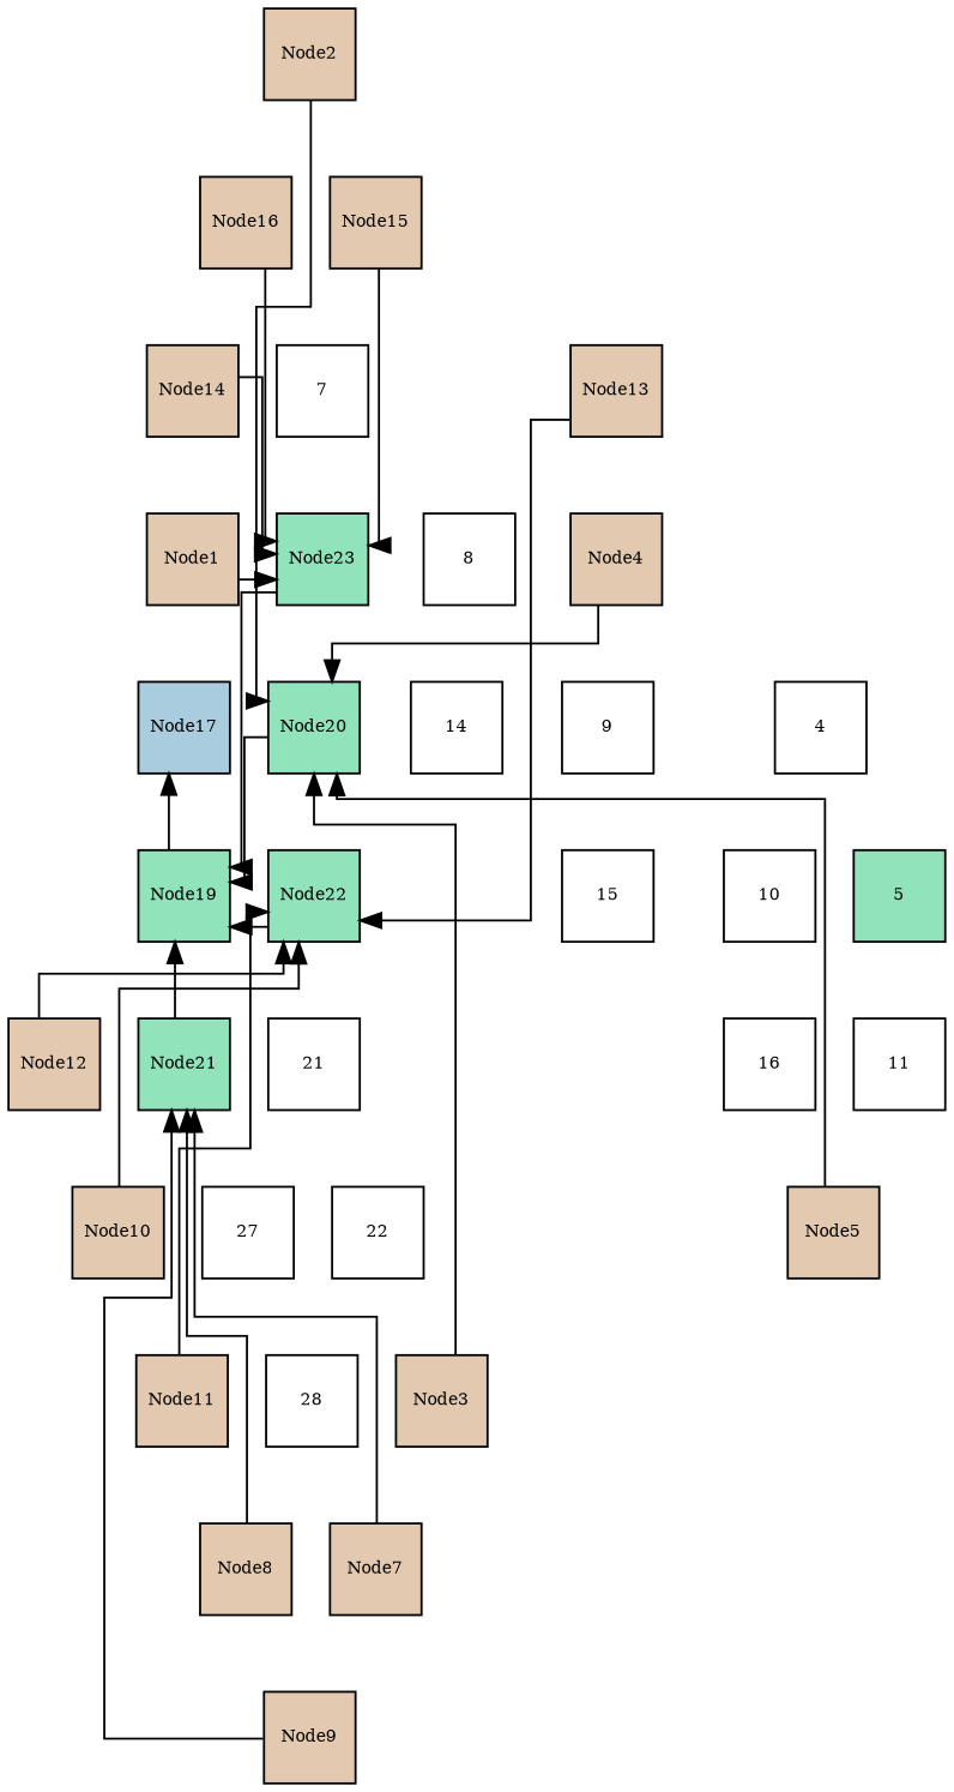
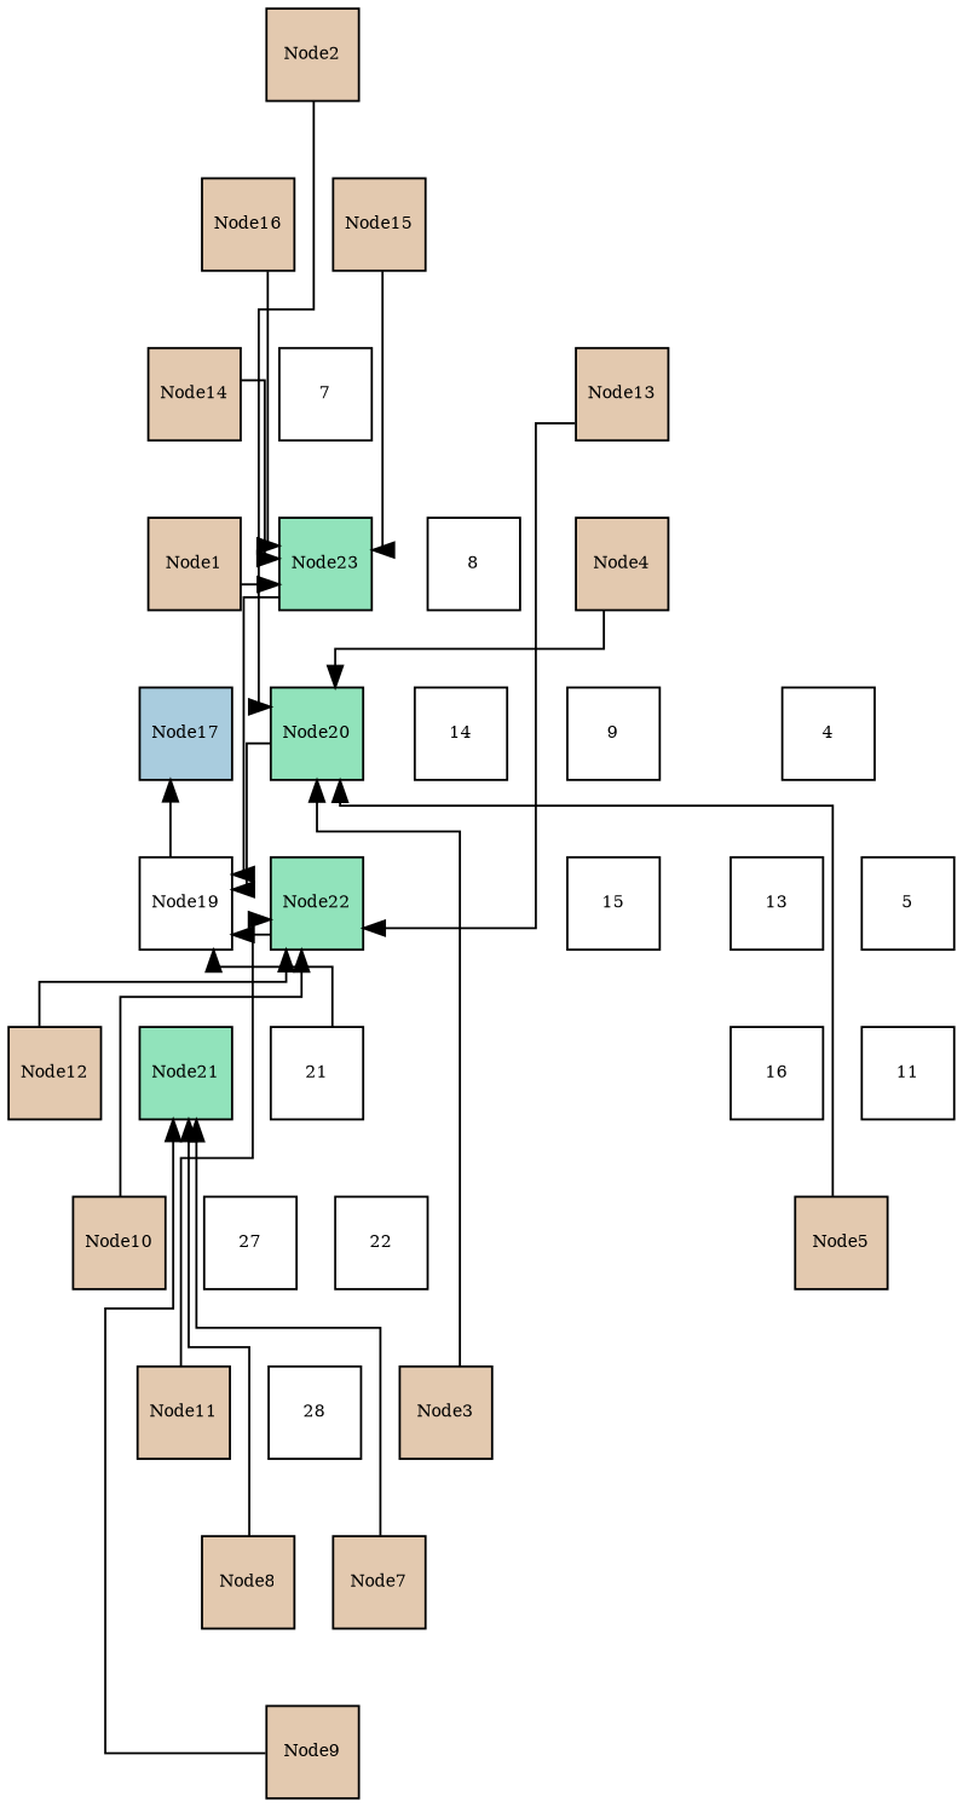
  digraph {
    rank=same
    rankdir=TB
    splines=ortho
    node [fillcolor="#e3c9af" fixedsize=true fontsize=8 shape=square style=filled]
    edge [constraint=true style=invis]
    n1 [label=Node2 width=0.6]
    n2 [label=Node15 width=0.6]
    n3 [label=Node16 width=0.6]
    n4 [fillcolor="#91e3bb" label=Node20 width=0.6]
    n5 [label=Node13 width=0.6]
    n6 [fillcolor="#ffffff" label=7 width=0.6]
    n7 [fillcolor="#91e3bb" label=Node23 width=0.6]
    n8 [label=Node14 width=0.6]
    n9 [fillcolor="#91e3bb" label=Node22 width=0.6]
-   n10 [fillcolor="#91e3bb" label=Node19 width=0.6]
+   n10 [fillcolor="#ffffff" label=Node19 width=0.6]
    n11 [label=Node4 width=0.6]
    n12 [fillcolor="#ffffff" label=8 width=0.6]
    n13 [fillcolor="#ffffff" label=14 width=0.6]
    n14 [fillcolor="#ffffff" label=4 width=0.6]
    n15 [fillcolor="#ffffff" label=9 width=0.6]
    n16 [fillcolor="#ffffff" label=21 width=0.6]
    n17 [fillcolor="#91e3bb" label=Node21 width=0.6]
-   n18 [fillcolor="#91e3bb" label=5 width=0.6]
-   n19 [fillcolor="#ffffff" label=10 width=0.6]
+   n18 [fillcolor="#ffffff" label=5 width=0.6]
+   n19 [fillcolor="#ffffff" label=13 width=0.6]
    n20 [fillcolor="#ffffff" label=15 width=0.6]
    n21 [fillcolor="#ffffff" label=11 width=0.6]
    n22 [fillcolor="#ffffff" label=16 width=0.6]
    n23 [label=Node5 width=0.6]
    n24 [label=Node1 width=0.6]
    n25 [fillcolor="#ffffff" label=22 width=0.6]
    n26 [label=Node3 width=0.6]
    n27 [fillcolor="#a9ccde" label=Node17 width=0.6]
    n28 [label=Node12 width=0.6]
    n29 [fillcolor="#ffffff" label=27 width=0.6]
    n30 [fillcolor="#ffffff" label=28 width=0.6]
    n31 [label=Node7 width=0.6]
    n32 [label=Node10 width=0.6]
    n33 [label=Node11 width=0.6]
    n34 [label=Node8 width=0.6]
    n35 [label=Node9 width=0.6]
    n1 -> n2
    n1 -> n3
    n1 -> n4 [constraint=false style=vis]
    n2 -> n5
    n2 -> n6
    n2 -> n7 [constraint=false style=vis]
    n3 -> n6
    n3 -> n7 [constraint=false style=vis]
    n3 -> n8
    n4 -> n9
    n4 -> n10 [constraint=false style=vis]
    n4 -> n10
    n5 -> n9 [constraint=false style=vis]
    n5 -> n11
    n5 -> n12
    n6 -> n7
    n6 -> n12
    n7 -> n4
    n7 -> n10 [constraint=false style=vis]
    n7 -> n13
    n8 -> n7 [constraint=false style=vis]
    n8 -> n7
    n8 -> n24
    n9 -> n10 [constraint=false style=vis]
    n9 -> n16
    n9 -> n17
    n10 -> n17
    n10 -> n27 [constraint=false style=vis]
    n10 -> n28
    n11 -> n4 [constraint=false style=vis]
    n11 -> n14
    n11 -> n15
    n12 -> n13
    n12 -> n15
    n13 -> n9
    n13 -> n20
    n14 -> n18
    n14 -> n19
    n15 -> n19
    n15 -> n20
    n16 -> n25
    n16 -> n29
-   n17 -> n10 [constraint=false style=vis]
+   n16 -> n10 [constraint=false style=vis]
    n17 -> n29
    n17 -> n32
    n18 -> n21
    n19 -> n21
    n19 -> n22
    n20 -> n16
    n20 -> n22
    n21 -> n23
    n22 -> n23
    n22 -> n25
    n23 -> n4 [constraint=false style=vis]
    n23 -> n26
    n24 -> n4
    n24 -> n7 [constraint=false style=vis]
    n24 -> n27
    n25 -> n26
    n25 -> n30
    n26 -> n4 [constraint=false style=vis]
    n26 -> n31
    n27 -> n10
    n28 -> n9 [constraint=false style=vis]
    n28 -> n32
    n29 -> n30
    n29 -> n33
    n30 -> n31
    n30 -> n34
    n31 -> n17 [constraint=false style=vis]
    n31 -> n35
    n32 -> n9 [constraint=false style=vis]
    n32 -> n33
    n33 -> n9 [constraint=false style=vis]
    n33 -> n34
    n34 -> n17 [constraint=false style=vis]
    n34 -> n35
    n35 -> n17 [constraint=false style=vis]
  }
